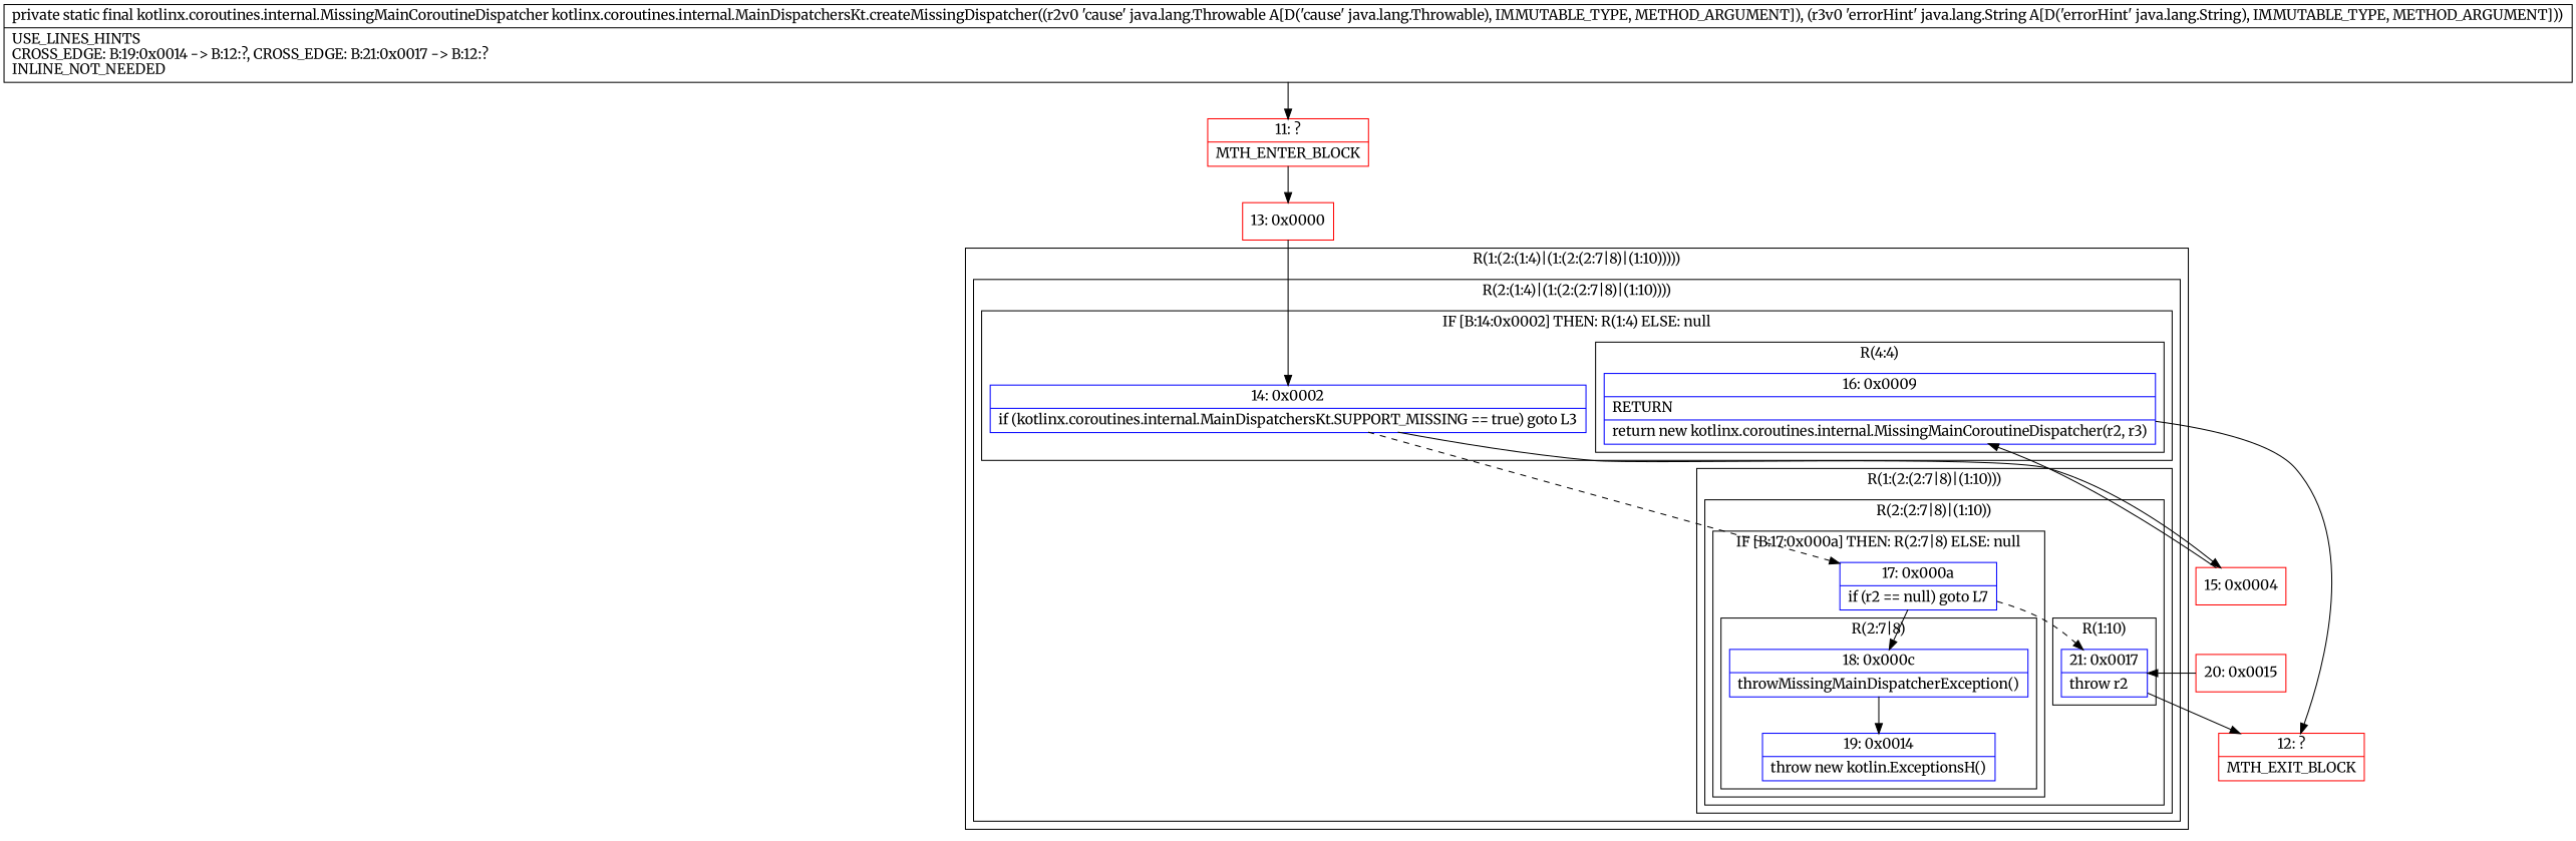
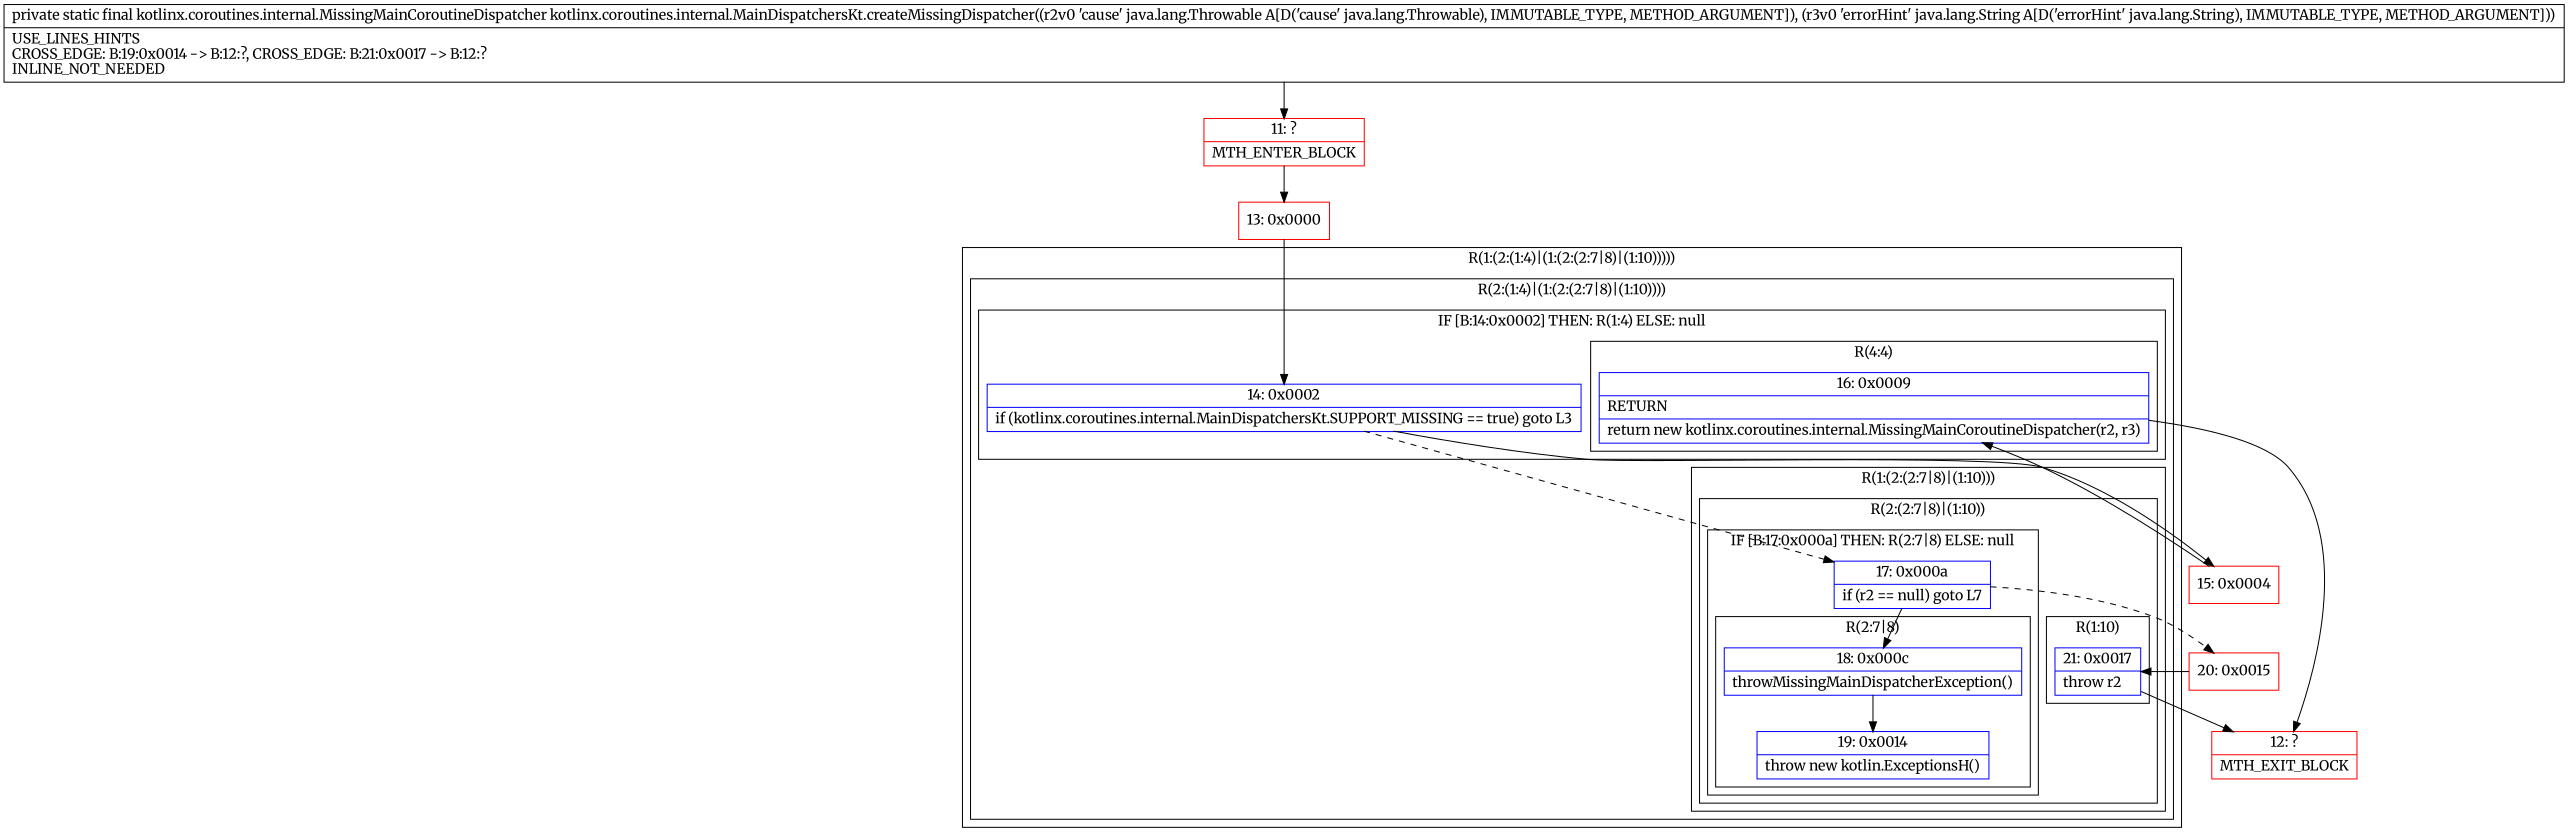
  digraph {
    fontname=Merriweather
    node [color=blue fontname=Merriweather shape=record]
    edge [fontname=Merriweather]
    n1 [label="{16\:\ 0x0009|RETURN\l|return new kotlinx.coroutines.internal.MissingMainCoroutineDispatcher(r2, r3)\l}"]
    n2 [label="{14\:\ 0x0002|if (kotlinx.coroutines.internal.MainDispatchersKt.SUPPORT_MISSING == true) goto L3\l}"]
    n3 [label="{18\:\ 0x000c|throwMissingMainDispatcherException()\l}"]
    n4 [label="{19\:\ 0x0014|throw new kotlin.ExceptionsH()\l}"]
    n5 [label="{17\:\ 0x000a|if (r2 == null) goto L7\l}"]
    n6 [label="{21\:\ 0x0017|throw r2\l}"]
    n7 [color=red label="{12\:\ ?|MTH_EXIT_BLOCK\l}"]
    n8 [color=red label="{15\:\ 0x0004}"]
    n9 [color=red label="{20\:\ 0x0015}"]
    n10 [color=red label="{11\:\ ?|MTH_ENTER_BLOCK\l}"]
    n11 [color=red label="{13\:\ 0x0000}"]
    n12 [label="{private static final kotlinx.coroutines.internal.MissingMainCoroutineDispatcher kotlinx.coroutines.internal.MainDispatchersKt.createMissingDispatcher((r2v0 'cause' java.lang.Throwable A[D('cause' java.lang.Throwable), IMMUTABLE_TYPE, METHOD_ARGUMENT]), (r3v0 'errorHint' java.lang.String A[D('errorHint' java.lang.String), IMMUTABLE_TYPE, METHOD_ARGUMENT]))  | USE_LINES_HINTS\lCROSS_EDGE: B:19:0x0014 \-\> B:12:?, CROSS_EDGE: B:21:0x0017 \-\> B:12:?\lINLINE_NOT_NEEDED\l}" color=""]
    subgraph cluster_1 {
      label="R(1:(2:(1:4)|(1:(2:(2:7|8)|(1:10)))))"
      subgraph cluster_2 {
        label="R(2:(1:4)|(1:(2:(2:7|8)|(1:10))))"
        subgraph cluster_3 {
          label="IF [B:14:0x0002] THEN: R(1:4) ELSE: null"
          n2
          subgraph cluster_4 {
            label="R(4:4)"
            n1
          }
        }
        subgraph cluster_5 {
          label="R(1:(2:(2:7|8)|(1:10)))"
          subgraph cluster_6 {
            label="R(2:(2:7|8)|(1:10))"
            subgraph cluster_7 {
              label="IF [B:17:0x000a] THEN: R(2:7|8) ELSE: null"
              n5
              subgraph cluster_8 {
                label="R(2:7|8)"
                n3
                n4
              }
            }
            subgraph cluster_9 {
              label="R(1:10)"
              n6
            }
          }
        }
      }
    }
    n1 -> n7
    n2 -> n5 [style=dashed]
    n2 -> n8
    n3 -> n4
    n5 -> n3
-   n5 -> n6 [style=dashed]
+   n5 -> n9 [style=dashed]
    n6 -> n7
    n8 -> n1
    n9 -> n6
    n10 -> n11
    n11 -> n2
    n12 -> n10
  }
